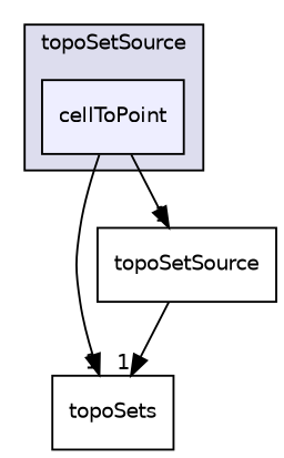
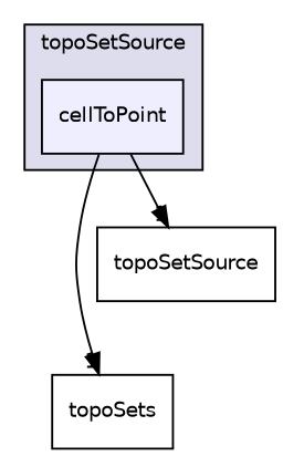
  digraph {
    compound=true
    node [fontname=Helvetica fontsize=10 shape=box]
    edge [headlabel=1 labeldistance=1.5 labelfontname=Helvetica labelfontsize=10]
    n1 [fillcolor="#eeeeff" label=cellToPoint pencolor=black style=filled]
    n2 [label=topoSets]
    n3 [label=topoSetSource]
    subgraph cluster_1 {
      bgcolor="#ddddee"
      fontname=Helvetica
      fontsize=10
      label=topoSetSource
      pencolor=black
      n1
    }
    n1 -> n2
    n1 -> n3
-   n3 -> n2
  }
